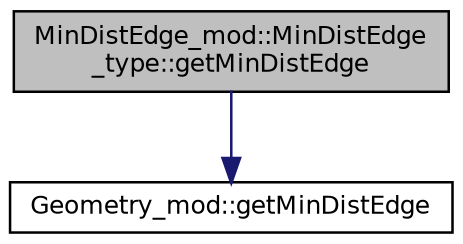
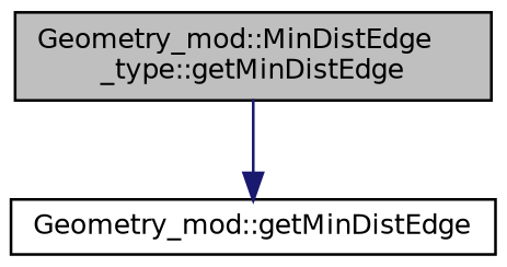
  digraph {
    rankdir=TB
    node [color=black fontname=Helvetica fontsize=10 shape=record style=filled]
-   n1 [fillcolor=grey75 fontcolor=black height=0.2 label="MinDistEdge_mod::MinDistEdge\l_type::getMinDistEdge" width=0.4]
+   n1 [fillcolor=grey75 fontcolor=black height=0.2 label="Geometry_mod::MinDistEdge\l_type::getMinDistEdge" width=0.4]
    n2 [fillcolor=white height=0.2 label="Geometry_mod::getMinDistEdge" width=0.4]
    n1 -> n2 [color=midnightblue fontname=Helvetica fontsize=10 labelfontname=Helvetica labelfontsize=10 style=solid]
  }
